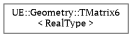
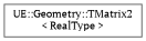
  digraph {
    rankdir=LR
    fontname="PT Serif"
-   n1 [color=grey40 fillcolor=white fontname="PT Serif" fontsize=10 height=0.2 label="UE::Geometry::TMatrix6\l\< RealType \>" shape=box style=filled width=0.4]
+   n1 [color=grey40 fillcolor=white fontname="PT Serif" fontsize=10 height=0.2 label="UE::Geometry::TMatrix2\l\< RealType \>" shape=box style=filled width=0.4]
  }
